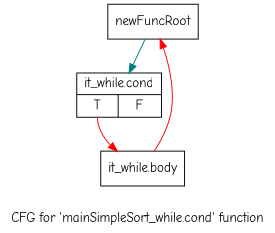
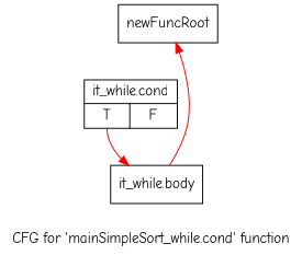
  digraph {
    fontname="Comic Neue"
    label="CFG for 'mainSimpleSort_while.cond' function"
    node [fontname="Comic Neue" shape=record]
    edge [color=red fontname="Comic Neue"]
    n1 [label="{newFuncRoot}"]
    n2 [label="{it_while.cond|{<s0>T|<s1>F}}"]
    n3 [label="{it_while.body}"]
-   n1 -> n2 [color=teal]
    n2 -> n3 [tailport=s0]
    n3 -> n1
  }
